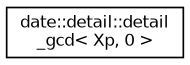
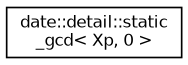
  digraph {
    rankdir=LR
-   n1 [color=black fillcolor=white fontname=Helvetica fontsize=10 height=0.2 label="date::detail::detail\l_gcd\< Xp, 0 \>" shape=record style=filled width=0.4]
+   n1 [color=black fillcolor=white fontname=Helvetica fontsize=10 height=0.2 label="date::detail::static\l_gcd\< Xp, 0 \>" shape=record style=filled width=0.4]
  }
